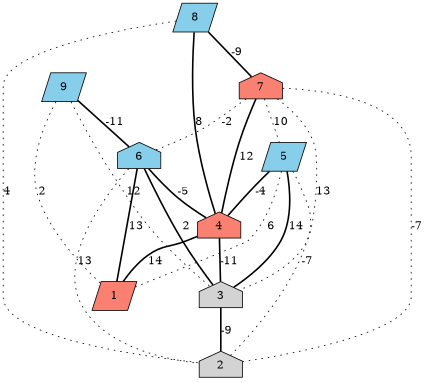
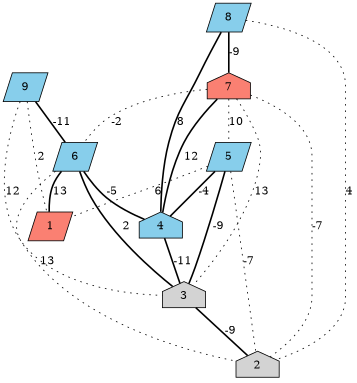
  graph {
    fontname="Helvetica,Arial,sans-serif"
    node [fillcolor=skyblue shape=house style=filled]
    edge [style=bold]
    9 [shape=parallelogram]
    1 [fillcolor=salmon shape=parallelogram]
    3 [fillcolor=lightgrey]
-   6
+   6 [shape=parallelogram]
    2 [fillcolor=lightgrey]
-   4 [fillcolor=salmon]
+   4
    8 [shape=parallelogram]
    7 [fillcolor=salmon]
    5 [shape=parallelogram]
    9 -- 1 [label=2 style=dotted]
    9 -- 3 [label=12 style=dotted]
    9 -- 6 [label=-11]
    3 -- 2 [label=-9]
    6 -- 1 [label=13]
    6 -- 3 [label=2]
    6 -- 2 [label=13 style=dotted]
    6 -- 4 [label=-5]
-   4 -- 1 [label=14]
    4 -- 3 [label=-11]
    8 -- 2 [label=4 style=dotted]
    8 -- 4 [label=8]
    8 -- 7 [label=-9]
    7 -- 3 [label=13 style=dotted]
    7 -- 6 [label=-2 style=dotted]
    7 -- 2 [label=-7 style=dotted]
    7 -- 4 [label=12]
    7 -- 5 [label=10 style=dotted]
    5 -- 1 [label=6 style=dotted]
-   5 -- 3 [label=14]
+   5 -- 3 [label=-9]
    5 -- 2 [label=-7 style=dotted]
    5 -- 4 [label=-4]
  }
